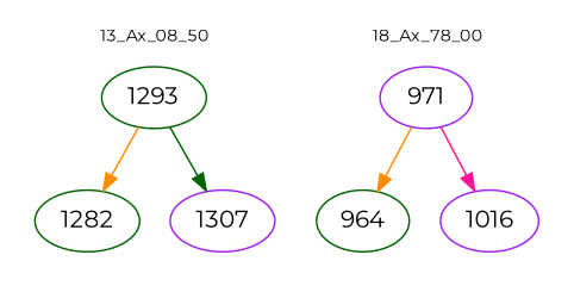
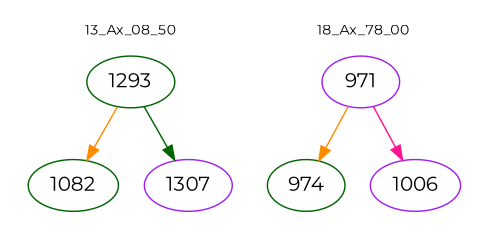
  digraph {
    fontname=Montserrat
    node [color=darkgreen fontname=Montserrat]
    edge [color=darkorange fontname=Montserrat]
    n1 [label=1293]
-   n2 [label=1282]
+   n2 [label=1082]
    n3 [color=purple label=1307]
    n4 [color=purple label=971]
-   n5 [label=964]
-   n6 [color=purple label=1016]
+   n5 [label=974]
+   n6 [color=purple label=1006]
    subgraph cluster_1 {
      color=white
      fontsize=10
      label="13_Ax_08_50"
      n1
      n2
      n3
    }
    subgraph cluster_2 {
      color=white
      fontsize=10
      label="18_Ax_78_00"
      n4
      n5
      n6
    }
    n1 -> n2
    n1 -> n3 [color=darkgreen]
    n4 -> n5
    n4 -> n6 [color=deeppink]
  }
